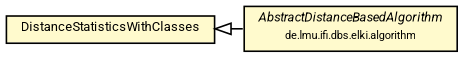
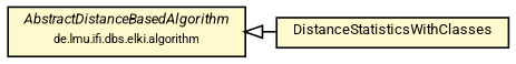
  digraph {
    nodesep=0.15
    rankdir=LR
    ranksep=0.25
    fontname="DejaVu Sans Mono"
    node [fontcolor=black fontname="DejaVu Sans Mono" fontsize=8 margin=0 shape=plaintext]
    n1 [height=0 label=<<table title="de.lmu.ifi.dbs.elki.algorithm.statistics.DistanceStatisticsWithClasses" border="0" cellborder="1" cellspacing="0" cellpadding="2" bgcolor="lemonChiffon" href="DistanceStatisticsWithClasses.html" target="_parent"> 		<tr><td><table border="0" cellspacing="0" cellpadding="1"> 		<tr><td align="center" balign="center"> <font face="Roboto">DistanceStatisticsWithClasses</font> </td></tr> 		</table></td></tr> 		</table>> width=0]
    n2 [height=0 label=<<table title="de.lmu.ifi.dbs.elki.algorithm.AbstractDistanceBasedAlgorithm" border="0" cellborder="1" cellspacing="0" cellpadding="2" bgcolor="LemonChiffon" href="../AbstractDistanceBasedAlgorithm.html" target="_parent"> 		<tr><td><table border="0" cellspacing="0" cellpadding="1"> 		<tr><td align="center" balign="center"> <font face="Roboto"><i>AbstractDistanceBasedAlgorithm</i></font> </td></tr> 		<tr><td align="center" balign="center"> <font face="Roboto" point-size="7.0">de.lmu.ifi.dbs.elki.algorithm</font> </td></tr> 		</table></td></tr> 		</table>> width=0]
-   n1 -> n2 [arrowtail=empty color=black dir=back fontname="DejaVu Sans Mono" fontsize=7 labelfontname=Roboto labelfontsize=7 weight=10]
+   n2 -> n1 [arrowtail=empty color=black dir=back fontname="DejaVu Sans Mono" fontsize=7 labelfontname=Roboto labelfontsize=7 weight=10]
  }
